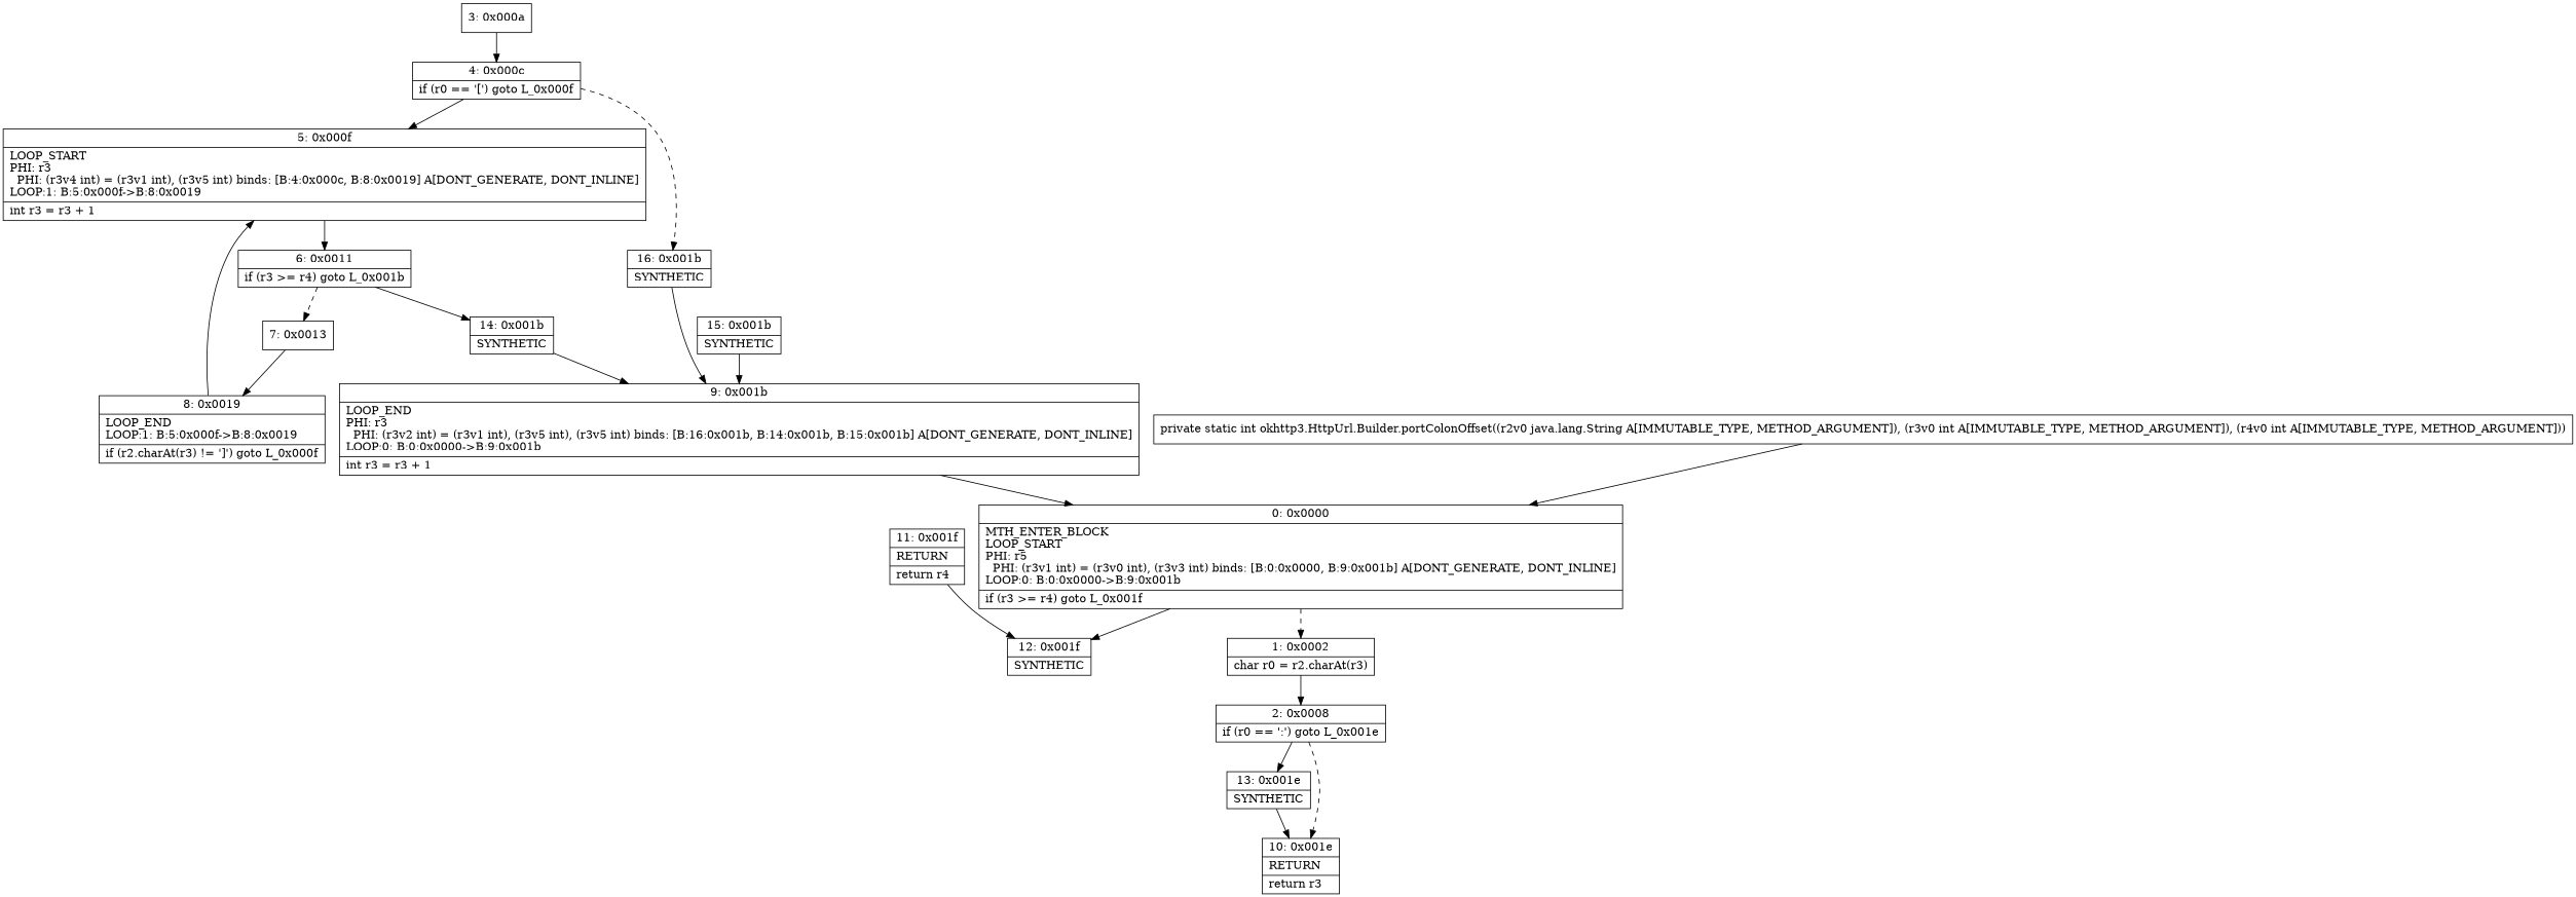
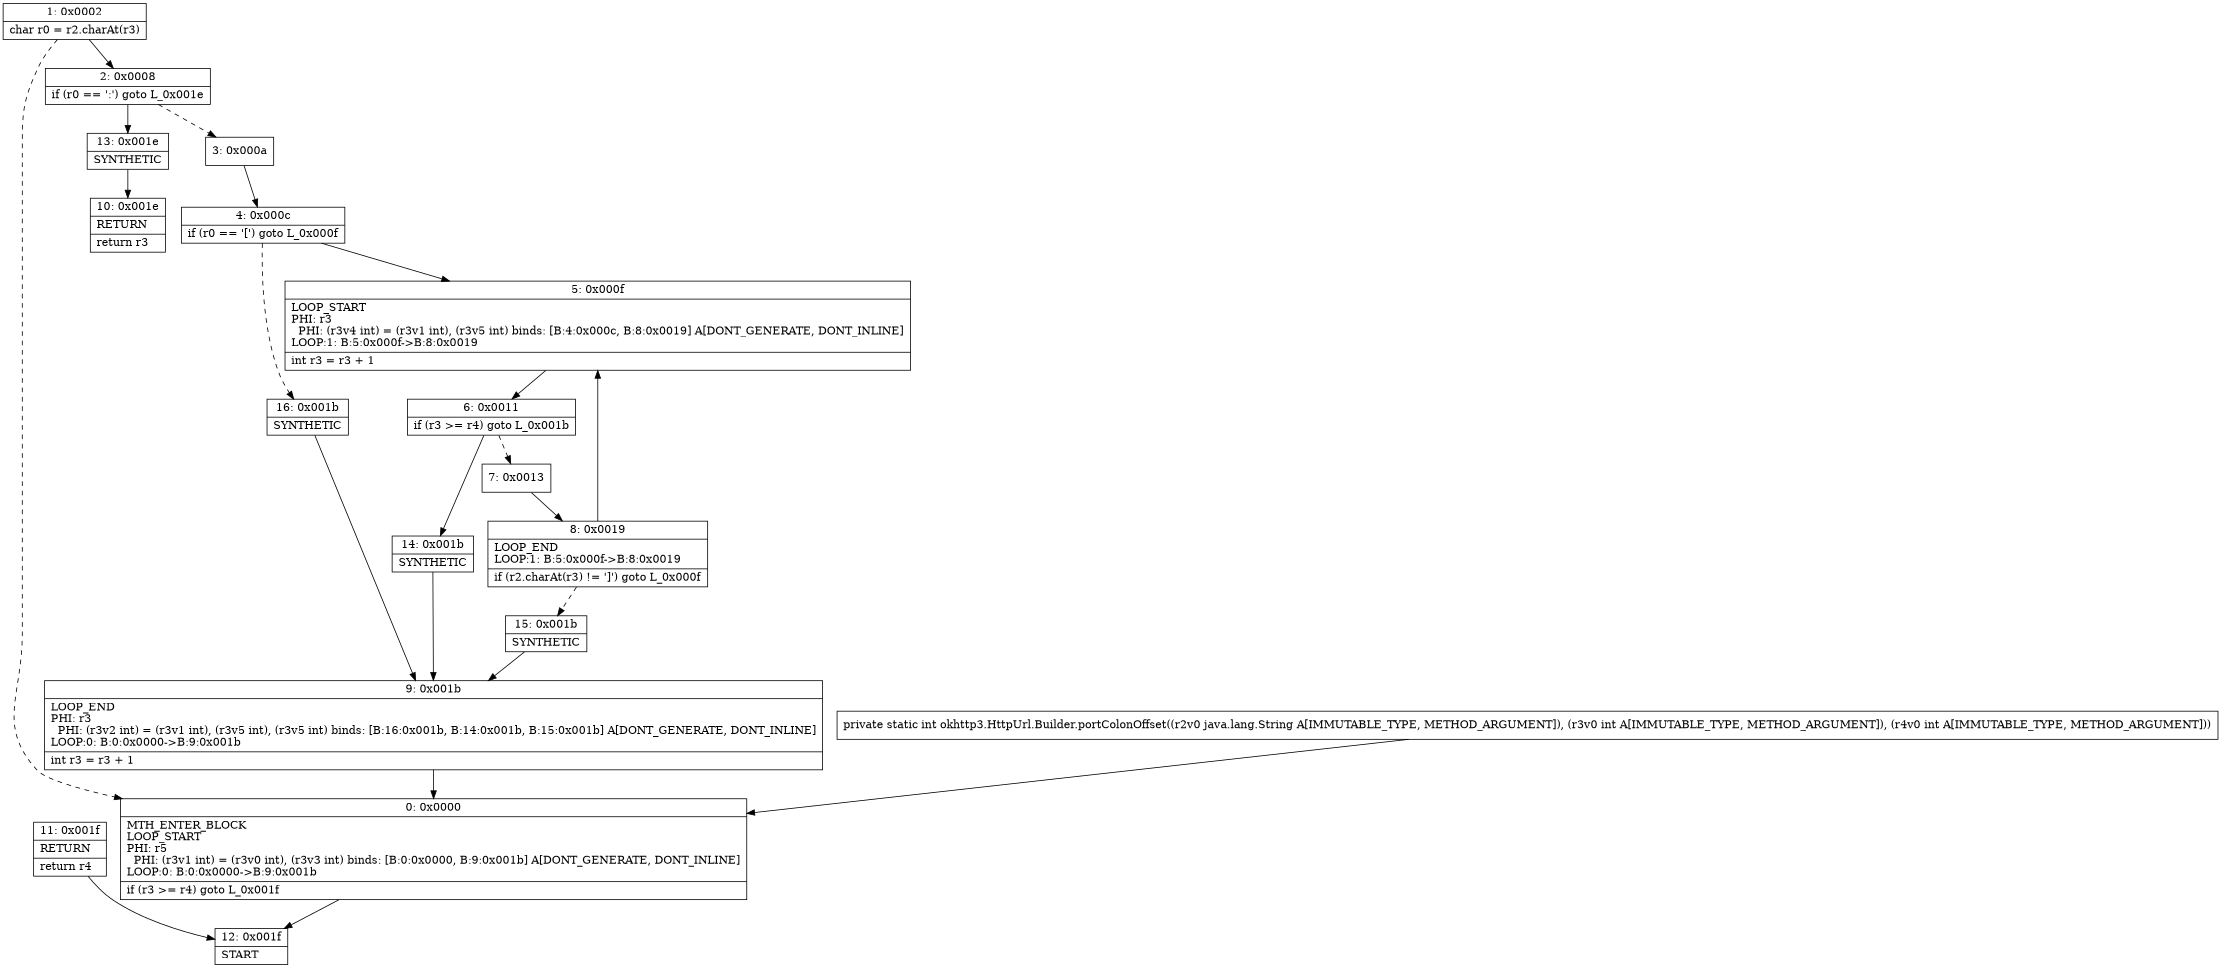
  digraph {
    node [shape=record]
    n1 [label="{0\:\ 0x0000|MTH_ENTER_BLOCK\lLOOP_START\lPHI: r5 \l  PHI: (r3v1 int) = (r3v0 int), (r3v3 int) binds: [B:0:0x0000, B:9:0x001b] A[DONT_GENERATE, DONT_INLINE]\lLOOP:0: B:0:0x0000\-\>B:9:0x001b\l|if (r3 \>= r4) goto L_0x001f\l}"]
    n2 [label="{1\:\ 0x0002|char r0 = r2.charAt(r3)\l}"]
-   n3 [label="{12\:\ 0x001f|SYNTHETIC\l}"]
+   n3 [label="{12\:\ 0x001f|START\l}"]
    n4 [label="{2\:\ 0x0008|if (r0 == ':') goto L_0x001e\l}"]
    n5 [label="{3\:\ 0x000a}"]
    n6 [label="{13\:\ 0x001e|SYNTHETIC\l}"]
    n7 [label="{4\:\ 0x000c|if (r0 == '[') goto L_0x000f\l}"]
    n8 [label="{10\:\ 0x001e|RETURN\l|return r3\l}"]
    n9 [label="{5\:\ 0x000f|LOOP_START\lPHI: r3 \l  PHI: (r3v4 int) = (r3v1 int), (r3v5 int) binds: [B:4:0x000c, B:8:0x0019] A[DONT_GENERATE, DONT_INLINE]\lLOOP:1: B:5:0x000f\-\>B:8:0x0019\l|int r3 = r3 + 1\l}"]
    n10 [label="{16\:\ 0x001b|SYNTHETIC\l}"]
    n11 [label="{6\:\ 0x0011|if (r3 \>= r4) goto L_0x001b\l}"]
    n12 [label="{9\:\ 0x001b|LOOP_END\lPHI: r3 \l  PHI: (r3v2 int) = (r3v1 int), (r3v5 int), (r3v5 int) binds: [B:16:0x001b, B:14:0x001b, B:15:0x001b] A[DONT_GENERATE, DONT_INLINE]\lLOOP:0: B:0:0x0000\-\>B:9:0x001b\l|int r3 = r3 + 1\l}"]
    n13 [label="{7\:\ 0x0013}"]
    n14 [label="{14\:\ 0x001b|SYNTHETIC\l}"]
    n15 [label="{8\:\ 0x0019|LOOP_END\lLOOP:1: B:5:0x000f\-\>B:8:0x0019\l|if (r2.charAt(r3) != ']') goto L_0x000f\l}"]
    n16 [label="{15\:\ 0x001b|SYNTHETIC\l}"]
    n17 [label="{11\:\ 0x001f|RETURN\l|return r4\l}"]
    n18 [label="{private static int okhttp3.HttpUrl.Builder.portColonOffset((r2v0 java.lang.String A[IMMUTABLE_TYPE, METHOD_ARGUMENT]), (r3v0 int A[IMMUTABLE_TYPE, METHOD_ARGUMENT]), (r4v0 int A[IMMUTABLE_TYPE, METHOD_ARGUMENT])) }"]
-   n1 -> n2 [style=dashed]
+   n2 -> n1 [style=dashed]
    n1 -> n3
    n2 -> n4
-   n4 -> n8 [style=dashed]
+   n4 -> n5 [style=dashed]
    n4 -> n6
    n5 -> n7
    n6 -> n8
    n7 -> n9
    n7 -> n10 [style=dashed]
    n9 -> n11
    n10 -> n12
    n11 -> n13 [style=dashed]
    n11 -> n14
    n12 -> n1
    n13 -> n15
    n14 -> n12
    n15 -> n9
+   n15 -> n16 [style=dashed]
    n16 -> n12
    n17 -> n3
    n18 -> n1
  }
